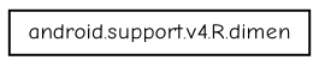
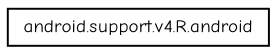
  digraph {
    rankdir=TB
    fontname="Comic Neue"
-   n1 [color=black fillcolor=white fontname="Comic Neue" fontsize=10 height=0.2 label="android.support.v4.R.dimen" shape=record style=filled width=0.4]
+   n1 [color=black fillcolor=white fontname="Comic Neue" fontsize=10 height=0.2 label="android.support.v4.R.android" shape=record style=filled width=0.4]
  }
